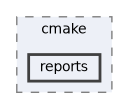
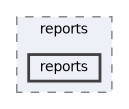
  digraph {
    compound=true
    n1 [color=grey25 fillcolor="#edf0f7" fontname=Helvetica fontsize=10 height=0.2 label=reports shape=box style="filled,bold" width=0.4]
    subgraph cluster_1 {
      bgcolor="#edf0f7"
      fontname=Helvetica
      fontsize=10
-     label=cmake
+     label=reports
      pencolor=grey50
      style="filled,dashed"
      n1
    }
  }
